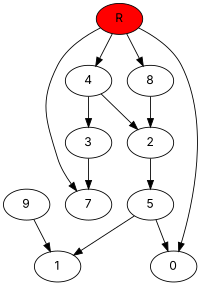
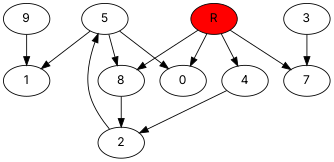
  digraph {
    fontname=Inter
    node [fontname=Inter]
    edge [fontname=Inter]
    9
    1
    3
    7
    4
    2
    5
    n8 [label=0]
    8
    R [fillcolor="#ff0000" style=filled]
    9 -> 1
    3 -> 7
-   4 -> 3
    4 -> 2
    2 -> 5
    5 -> 1
    5 -> n8
+   5 -> 8
    8 -> 2
    R -> 7
    R -> 4
    R -> n8
    R -> 8
  }
